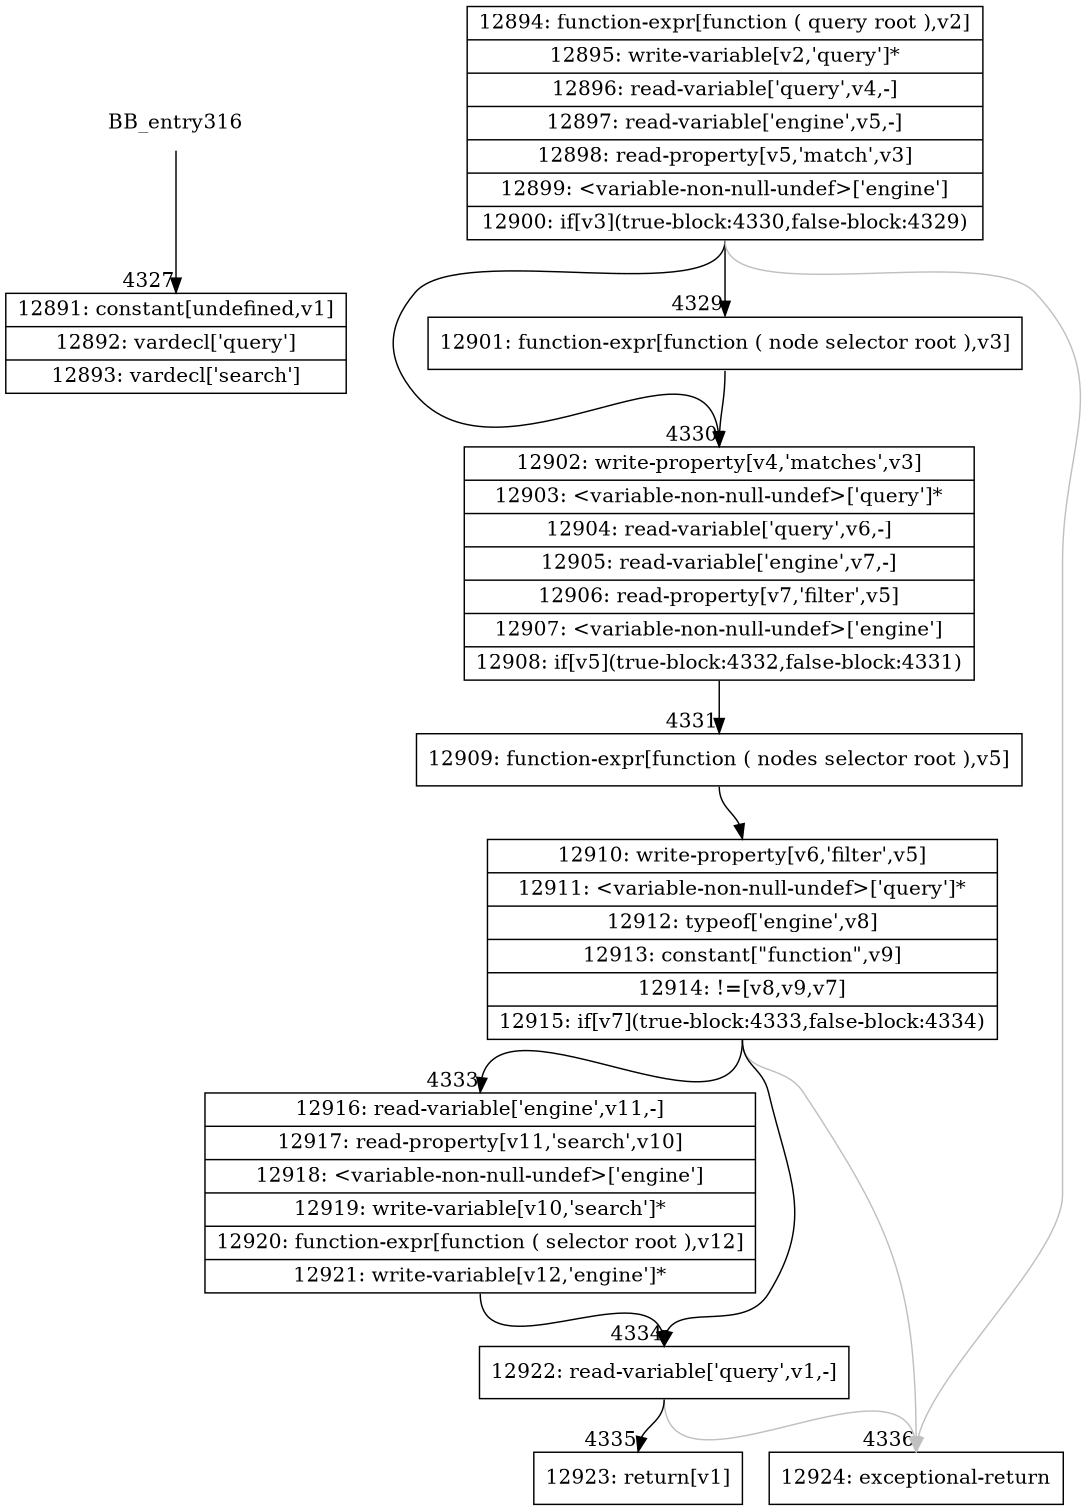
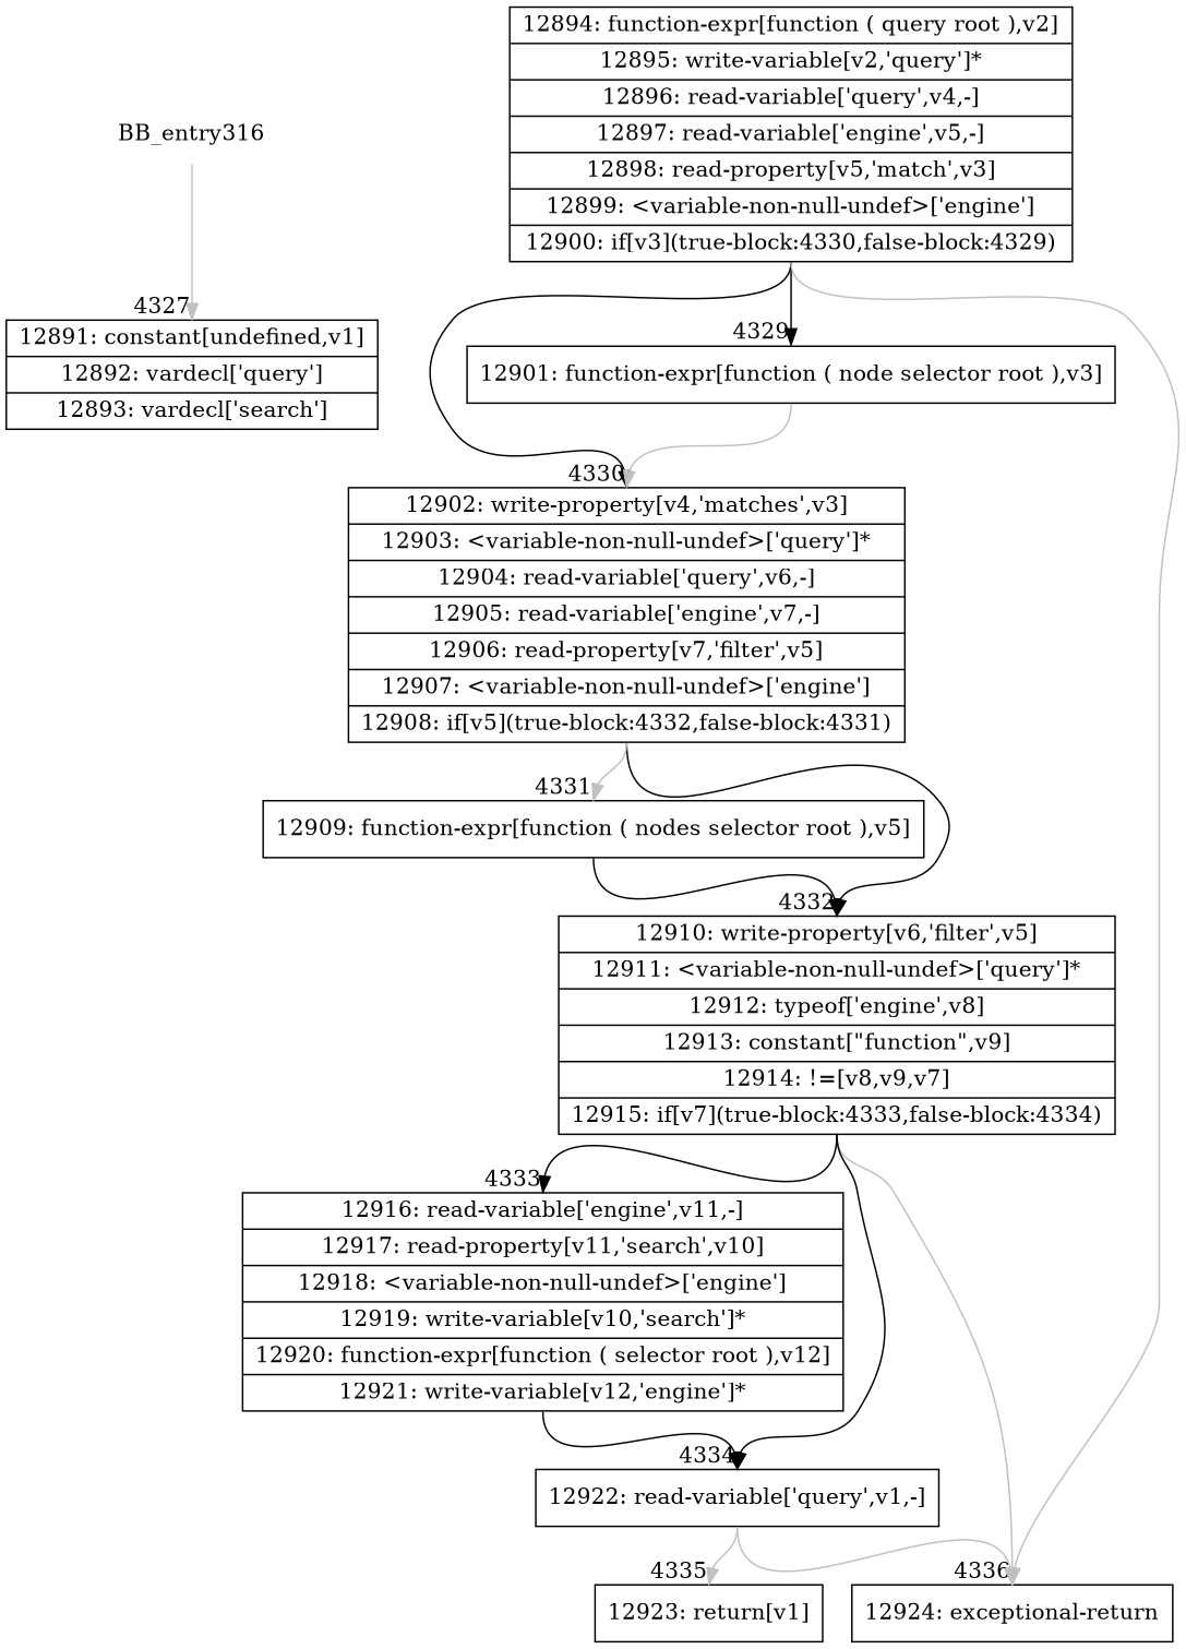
  digraph {
    rankdir=TD
    node [shape=record]
    edge [headport=n tailport=s]
    n1 [label=BB_entry316 shape=none]
    n2 [label="{12891: constant[undefined,v1]|12892: vardecl['query']|12893: vardecl['search']}"]
    n3 [label="{12894: function-expr[function ( query root ),v2]|12895: write-variable[v2,'query']*|12896: read-variable['query',v4,-]|12897: read-variable['engine',v5,-]|12898: read-property[v5,'match',v3]|12899: \<variable-non-null-undef\>['engine']|12900: if[v3](true-block:4330,false-block:4329)}"]
    n4 [label="{12902: write-property[v4,'matches',v3]|12903: \<variable-non-null-undef\>['query']*|12904: read-variable['query',v6,-]|12905: read-variable['engine',v7,-]|12906: read-property[v7,'filter',v5]|12907: \<variable-non-null-undef\>['engine']|12908: if[v5](true-block:4332,false-block:4331)}"]
    n5 [label="{12901: function-expr[function ( node selector root ),v3]}"]
    n6 [label="{12924: exceptional-return}"]
    n7 [label="{12910: write-property[v6,'filter',v5]|12911: \<variable-non-null-undef\>['query']*|12912: typeof['engine',v8]|12913: constant[\"function\",v9]|12914: !=[v8,v9,v7]|12915: if[v7](true-block:4333,false-block:4334)}"]
    n8 [label="{12909: function-expr[function ( nodes selector root ),v5]}"]
    n9 [label="{12916: read-variable['engine',v11,-]|12917: read-property[v11,'search',v10]|12918: \<variable-non-null-undef\>['engine']|12919: write-variable[v10,'search']*|12920: function-expr[function ( selector root ),v12]|12921: write-variable[v12,'engine']*}"]
    n10 [label="{12922: read-variable['query',v1,-]}"]
    n11 [label="{12923: return[v1]}"]
-   n1 -> n2 [headlabel="    4327"]
+   n1 -> n2 [headlabel="    4327" color=gray]
    n3 -> n4 [headlabel="      4330"]
    n3 -> n5 [headlabel="      4329"]
    n3 -> n6 [color=gray headlabel="      4336"]
-   n4 -> n8 [headlabel="      4331"]
-   n5 -> n4
+   n4 -> n7 [headlabel="      4332"]
+   n4 -> n8 [headlabel="      4331" color=gray]
+   n5 -> n4 [color=gray]
    n7 -> n6 [color=gray]
    n7 -> n9 [headlabel="      4333"]
    n7 -> n10 [headlabel="      4334"]
    n8 -> n7
    n9 -> n10
    n10 -> n6 [color=gray]
-   n10 -> n11 [headlabel="      4335"]
+   n10 -> n11 [headlabel="      4335" color=gray]
  }
